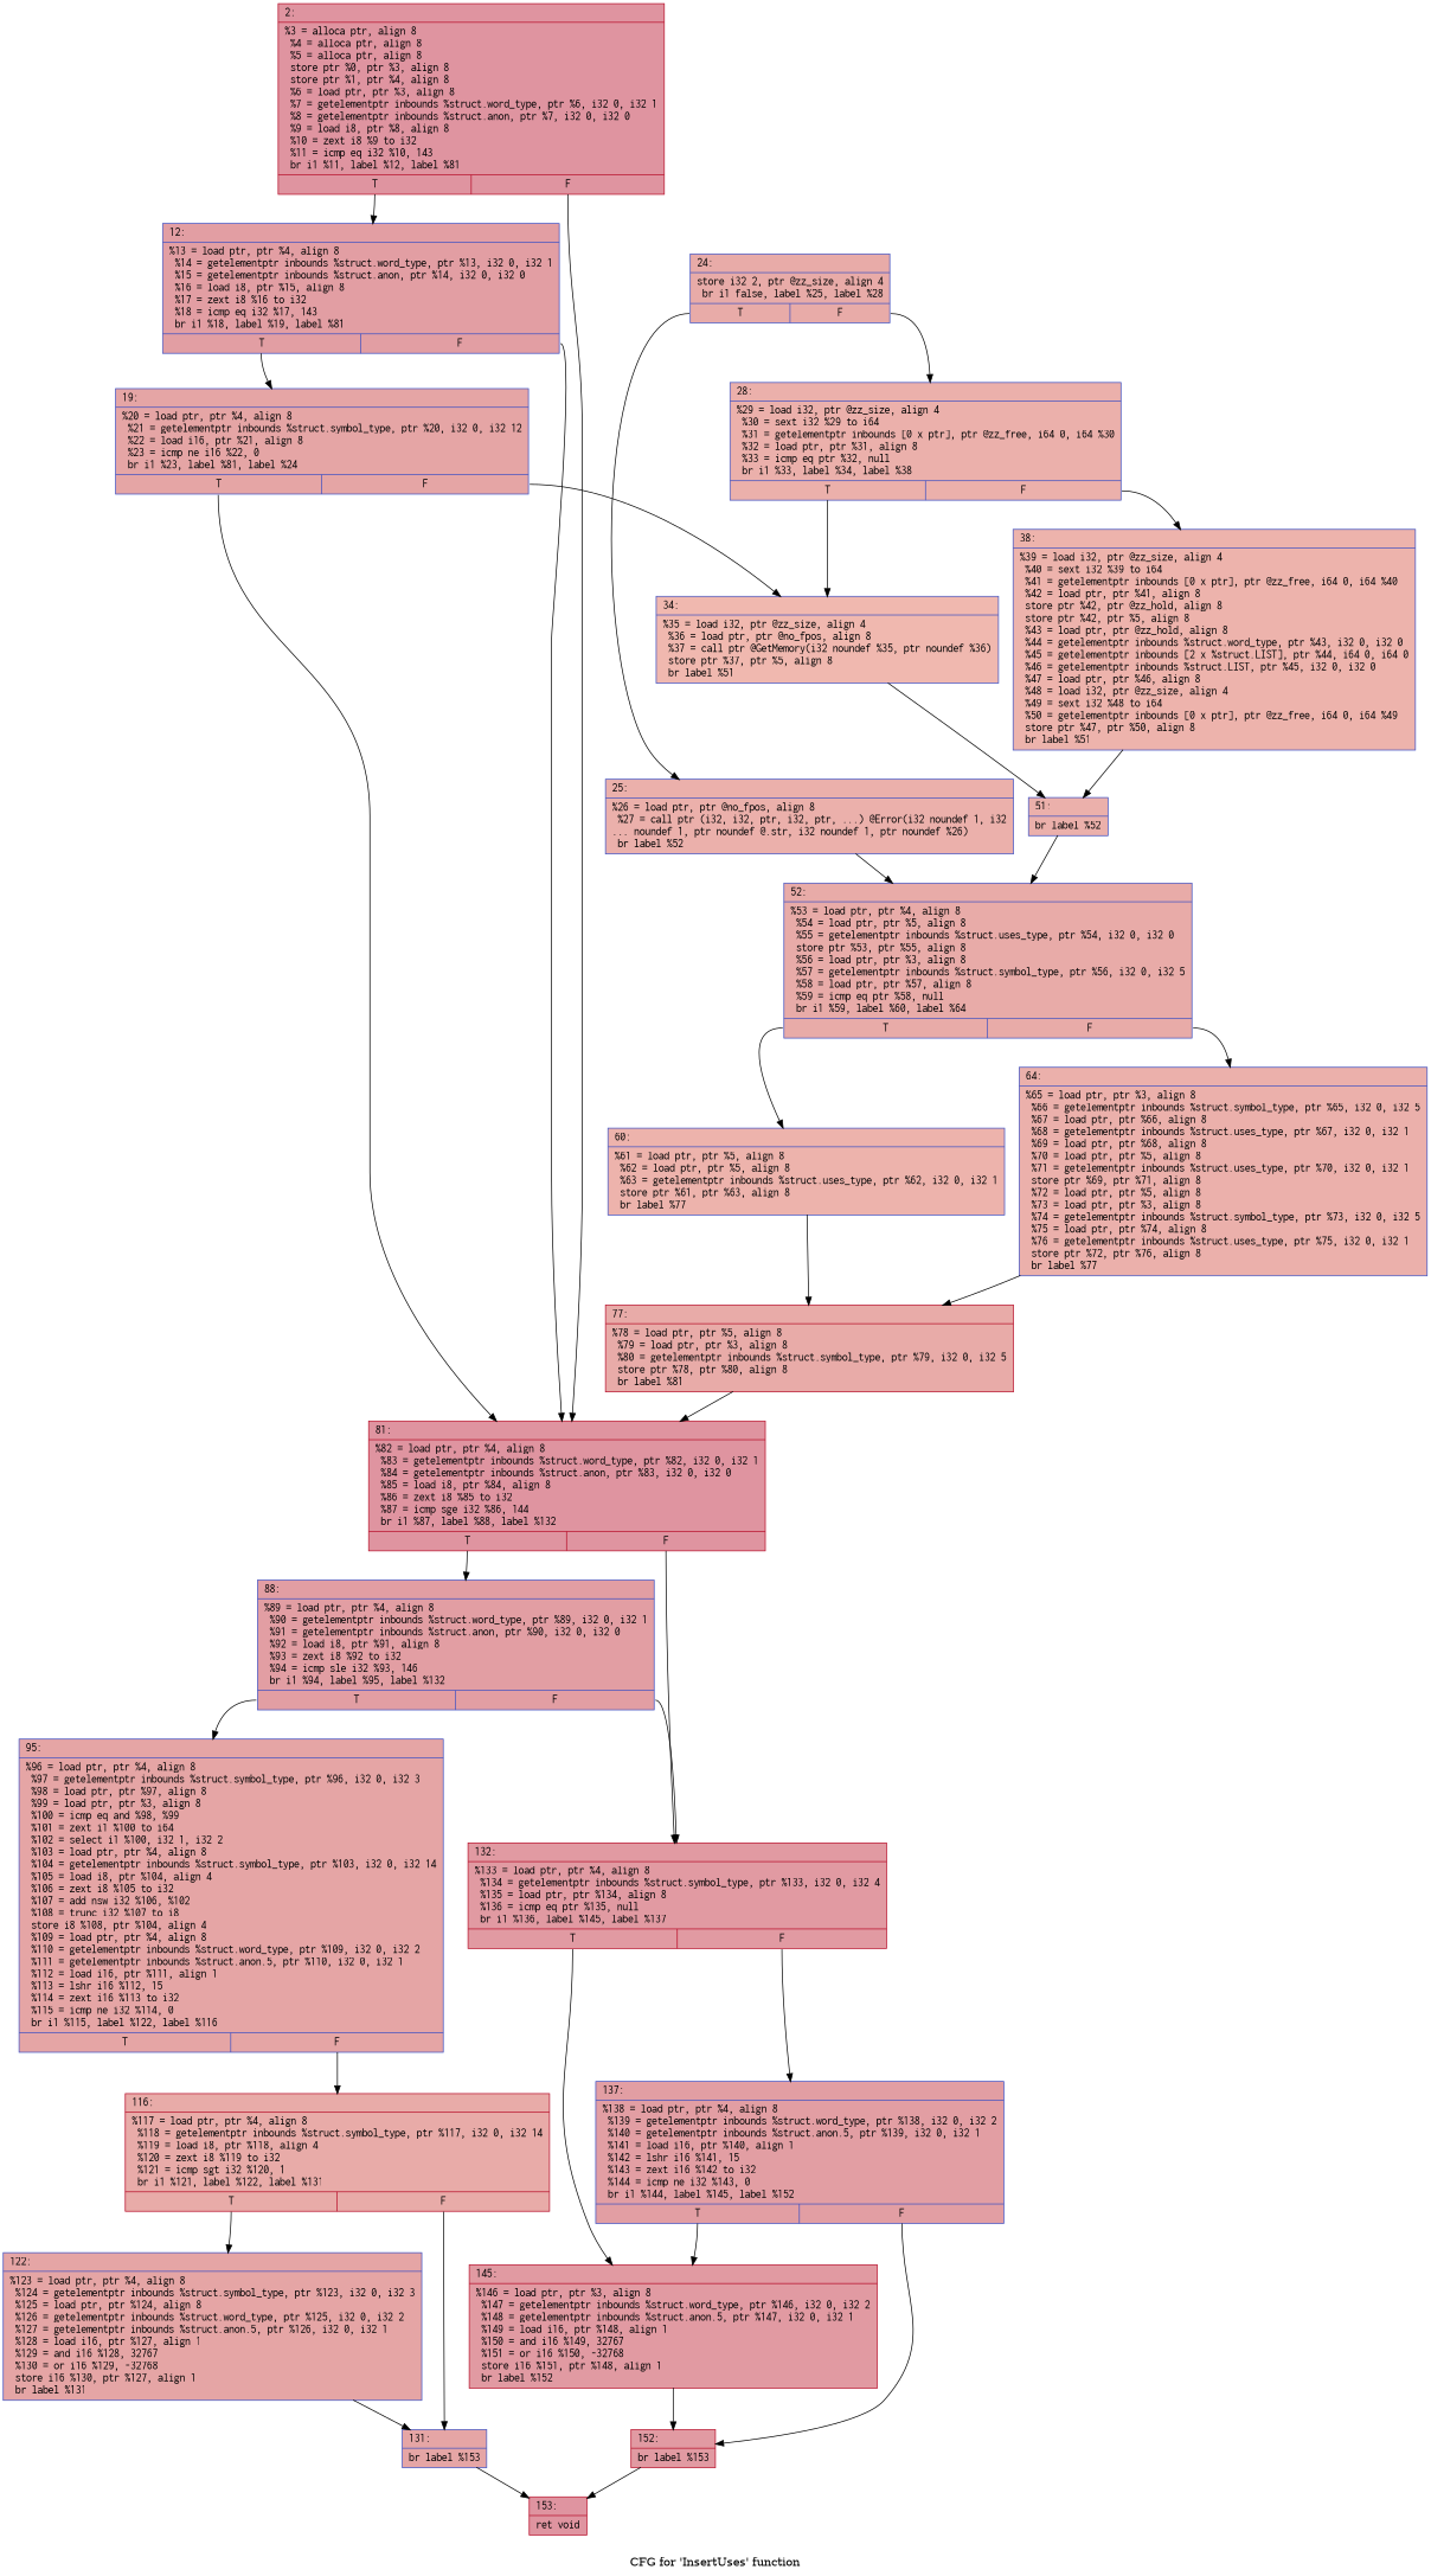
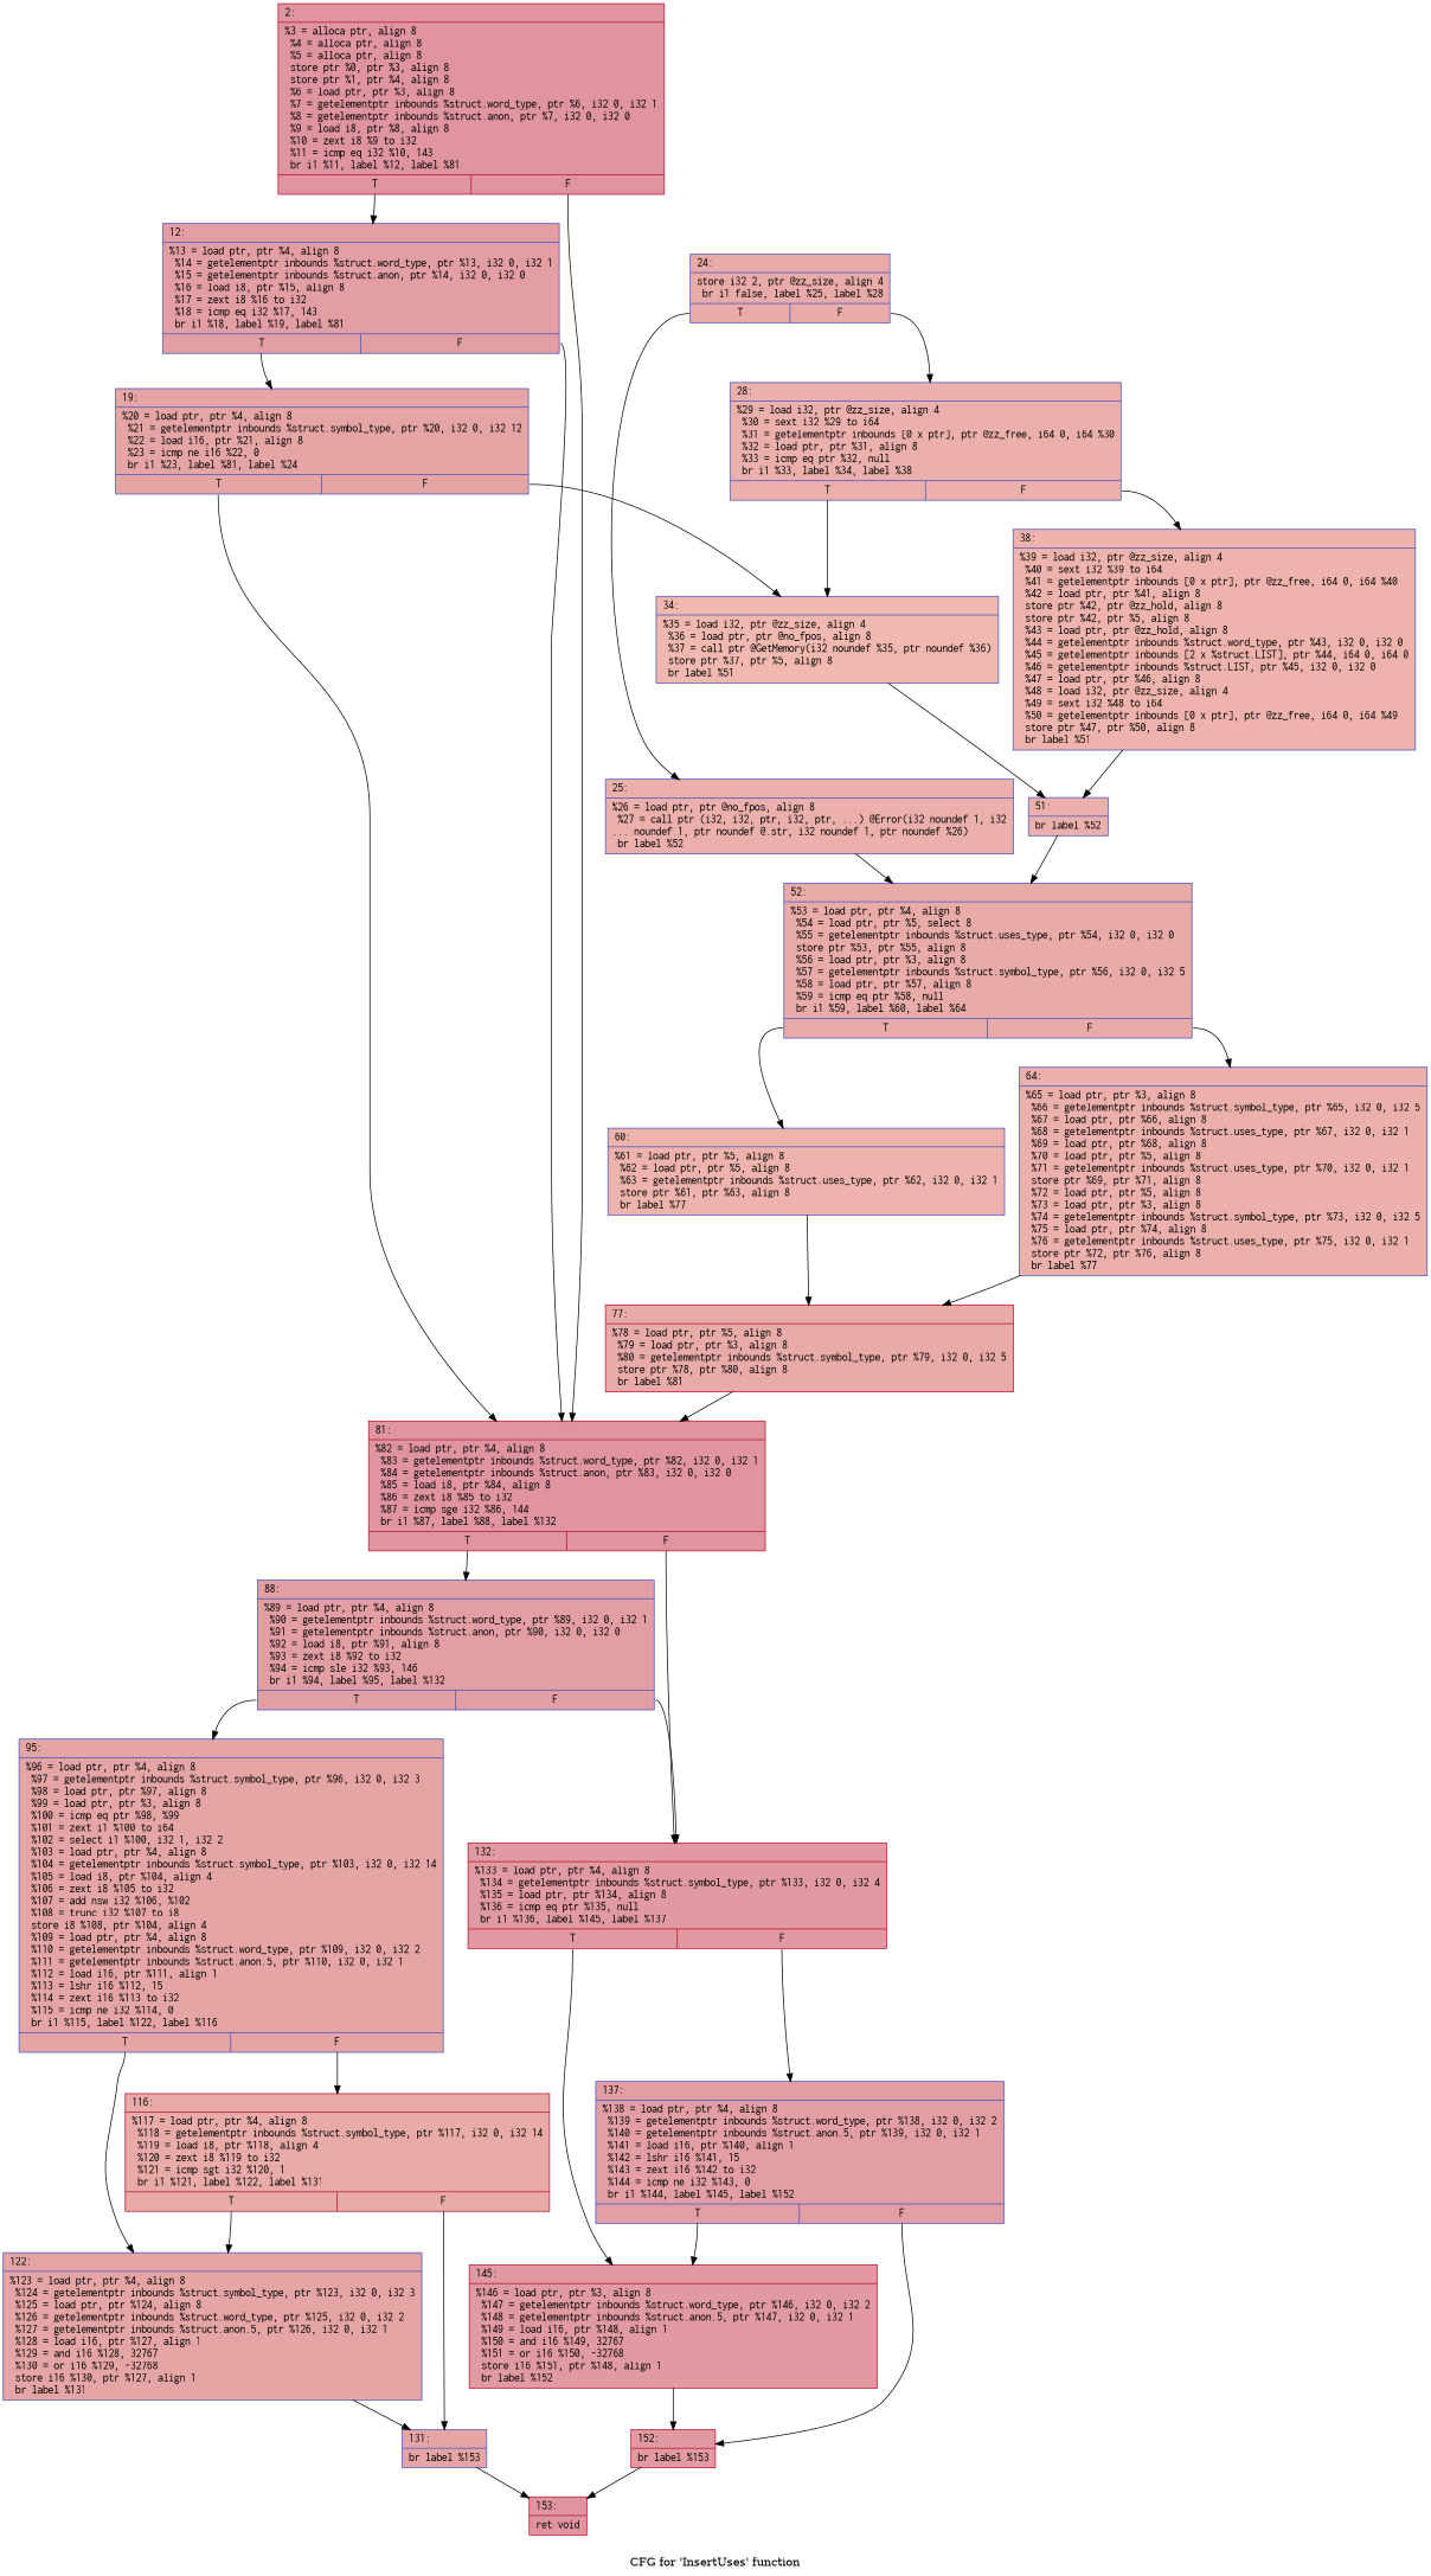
  digraph {
    label="CFG for 'InsertUses' function"
    node [color="#3d50c3ff" fillcolor="#c5333470" fontname=Courier shape=record style=filled]
    edge [tailport=s0]
    n1 [color="#b70d28ff" fillcolor="#b70d2870" label="{2:\l|  %3 = alloca ptr, align 8\l  %4 = alloca ptr, align 8\l  %5 = alloca ptr, align 8\l  store ptr %0, ptr %3, align 8\l  store ptr %1, ptr %4, align 8\l  %6 = load ptr, ptr %3, align 8\l  %7 = getelementptr inbounds %struct.word_type, ptr %6, i32 0, i32 1\l  %8 = getelementptr inbounds %struct.anon, ptr %7, i32 0, i32 0\l  %9 = load i8, ptr %8, align 8\l  %10 = zext i8 %9 to i32\l  %11 = icmp eq i32 %10, 143\l  br i1 %11, label %12, label %81\l|{<s0>T|<s1>F}}"]
    n2 [fillcolor="#be242e70" label="{12:\l|  %13 = load ptr, ptr %4, align 8\l  %14 = getelementptr inbounds %struct.word_type, ptr %13, i32 0, i32 1\l  %15 = getelementptr inbounds %struct.anon, ptr %14, i32 0, i32 0\l  %16 = load i8, ptr %15, align 8\l  %17 = zext i8 %16 to i32\l  %18 = icmp eq i32 %17, 143\l  br i1 %18, label %19, label %81\l|{<s0>T|<s1>F}}"]
    n3 [color="#b70d28ff" fillcolor="#b70d2870" label="{81:\l|  %82 = load ptr, ptr %4, align 8\l  %83 = getelementptr inbounds %struct.word_type, ptr %82, i32 0, i32 1\l  %84 = getelementptr inbounds %struct.anon, ptr %83, i32 0, i32 0\l  %85 = load i8, ptr %84, align 8\l  %86 = zext i8 %85 to i32\l  %87 = icmp sge i32 %86, 144\l  br i1 %87, label %88, label %132\l|{<s0>T|<s1>F}}"]
    n4 [label="{19:\l|  %20 = load ptr, ptr %4, align 8\l  %21 = getelementptr inbounds %struct.symbol_type, ptr %20, i32 0, i32 12\l  %22 = load i16, ptr %21, align 8\l  %23 = icmp ne i16 %22, 0\l  br i1 %23, label %81, label %24\l|{<s0>T|<s1>F}}"]
    n5 [fillcolor="#be242e70" label="{88:\l|  %89 = load ptr, ptr %4, align 8\l  %90 = getelementptr inbounds %struct.word_type, ptr %89, i32 0, i32 1\l  %91 = getelementptr inbounds %struct.anon, ptr %90, i32 0, i32 0\l  %92 = load i8, ptr %91, align 8\l  %93 = zext i8 %92 to i32\l  %94 = icmp sle i32 %93, 146\l  br i1 %94, label %95, label %132\l|{<s0>T|<s1>F}}"]
    n6 [color="#b70d28ff" fillcolor="#bb1b2c70" label="{132:\l|  %133 = load ptr, ptr %4, align 8\l  %134 = getelementptr inbounds %struct.symbol_type, ptr %133, i32 0, i32 4\l  %135 = load ptr, ptr %134, align 8\l  %136 = icmp eq ptr %135, null\l  br i1 %136, label %145, label %137\l|{<s0>T|<s1>F}}"]
    n7 [fillcolor="#dc5d4a70" label="{34:\l|  %35 = load i32, ptr @zz_size, align 4\l  %36 = load ptr, ptr @no_fpos, align 8\l  %37 = call ptr @GetMemory(i32 noundef %35, ptr noundef %36)\l  store ptr %37, ptr %5, align 8\l  br label %51\l}"]
-   n8 [label="{95:\l|  %96 = load ptr, ptr %4, align 8\l  %97 = getelementptr inbounds %struct.symbol_type, ptr %96, i32 0, i32 3\l  %98 = load ptr, ptr %97, align 8\l  %99 = load ptr, ptr %3, align 8\l  %100 = icmp eq and %98, %99\l  %101 = zext i1 %100 to i64\l  %102 = select i1 %100, i32 1, i32 2\l  %103 = load ptr, ptr %4, align 8\l  %104 = getelementptr inbounds %struct.symbol_type, ptr %103, i32 0, i32 14\l  %105 = load i8, ptr %104, align 4\l  %106 = zext i8 %105 to i32\l  %107 = add nsw i32 %106, %102\l  %108 = trunc i32 %107 to i8\l  store i8 %108, ptr %104, align 4\l  %109 = load ptr, ptr %4, align 8\l  %110 = getelementptr inbounds %struct.word_type, ptr %109, i32 0, i32 2\l  %111 = getelementptr inbounds %struct.anon.5, ptr %110, i32 0, i32 1\l  %112 = load i16, ptr %111, align 1\l  %113 = lshr i16 %112, 15\l  %114 = zext i16 %113 to i32\l  %115 = icmp ne i32 %114, 0\l  br i1 %115, label %122, label %116\l|{<s0>T|<s1>F}}"]
+   n8 [label="{95:\l|  %96 = load ptr, ptr %4, align 8\l  %97 = getelementptr inbounds %struct.symbol_type, ptr %96, i32 0, i32 3\l  %98 = load ptr, ptr %97, align 8\l  %99 = load ptr, ptr %3, align 8\l  %100 = icmp eq ptr %98, %99\l  %101 = zext i1 %100 to i64\l  %102 = select i1 %100, i32 1, i32 2\l  %103 = load ptr, ptr %4, align 8\l  %104 = getelementptr inbounds %struct.symbol_type, ptr %103, i32 0, i32 14\l  %105 = load i8, ptr %104, align 4\l  %106 = zext i8 %105 to i32\l  %107 = add nsw i32 %106, %102\l  %108 = trunc i32 %107 to i8\l  store i8 %108, ptr %104, align 4\l  %109 = load ptr, ptr %4, align 8\l  %110 = getelementptr inbounds %struct.word_type, ptr %109, i32 0, i32 2\l  %111 = getelementptr inbounds %struct.anon.5, ptr %110, i32 0, i32 1\l  %112 = load i16, ptr %111, align 1\l  %113 = lshr i16 %112, 15\l  %114 = zext i16 %113 to i32\l  %115 = icmp ne i32 %114, 0\l  br i1 %115, label %122, label %116\l|{<s0>T|<s1>F}}"]
    n9 [color="#b70d28ff" fillcolor="#bb1b2c70" label="{145:\l|  %146 = load ptr, ptr %3, align 8\l  %147 = getelementptr inbounds %struct.word_type, ptr %146, i32 0, i32 2\l  %148 = getelementptr inbounds %struct.anon.5, ptr %147, i32 0, i32 1\l  %149 = load i16, ptr %148, align 1\l  %150 = and i16 %149, 32767\l  %151 = or i16 %150, -32768\l  store i16 %151, ptr %148, align 1\l  br label %152\l}"]
    n10 [fillcolor="#be242e70" label="{137:\l|  %138 = load ptr, ptr %4, align 8\l  %139 = getelementptr inbounds %struct.word_type, ptr %138, i32 0, i32 2\l  %140 = getelementptr inbounds %struct.anon.5, ptr %139, i32 0, i32 1\l  %141 = load i16, ptr %140, align 1\l  %142 = lshr i16 %141, 15\l  %143 = zext i16 %142 to i32\l  %144 = icmp ne i32 %143, 0\l  br i1 %144, label %145, label %152\l|{<s0>T|<s1>F}}"]
    n11 [fillcolor="#cc403a70" label="{24:\l|  store i32 2, ptr @zz_size, align 4\l  br i1 false, label %25, label %28\l|{<s0>T|<s1>F}}"]
    n12 [fillcolor="#d24b4070" label="{25:\l|  %26 = load ptr, ptr @no_fpos, align 8\l  %27 = call ptr (i32, i32, ptr, i32, ptr, ...) @Error(i32 noundef 1, i32\l... noundef 1, ptr noundef @.str, i32 noundef 1, ptr noundef %26)\l  br label %52\l}"]
    n13 [fillcolor="#d24b4070" label="{28:\l|  %29 = load i32, ptr @zz_size, align 4\l  %30 = sext i32 %29 to i64\l  %31 = getelementptr inbounds [0 x ptr], ptr @zz_free, i64 0, i64 %30\l  %32 = load ptr, ptr %31, align 8\l  %33 = icmp eq ptr %32, null\l  br i1 %33, label %34, label %38\l|{<s0>T|<s1>F}}"]
-   n14 [fillcolor="#cc403a70" label="{52:\l|  %53 = load ptr, ptr %4, align 8\l  %54 = load ptr, ptr %5, align 8\l  %55 = getelementptr inbounds %struct.uses_type, ptr %54, i32 0, i32 0\l  store ptr %53, ptr %55, align 8\l  %56 = load ptr, ptr %3, align 8\l  %57 = getelementptr inbounds %struct.symbol_type, ptr %56, i32 0, i32 5\l  %58 = load ptr, ptr %57, align 8\l  %59 = icmp eq ptr %58, null\l  br i1 %59, label %60, label %64\l|{<s0>T|<s1>F}}"]
+   n14 [fillcolor="#cc403a70" label="{52:\l|  %53 = load ptr, ptr %4, align 8\l  %54 = load ptr, ptr %5, select 8\l  %55 = getelementptr inbounds %struct.uses_type, ptr %54, i32 0, i32 0\l  store ptr %53, ptr %55, align 8\l  %56 = load ptr, ptr %3, align 8\l  %57 = getelementptr inbounds %struct.symbol_type, ptr %56, i32 0, i32 5\l  %58 = load ptr, ptr %57, align 8\l  %59 = icmp eq ptr %58, null\l  br i1 %59, label %60, label %64\l|{<s0>T|<s1>F}}"]
    n15 [fillcolor="#d6524470" label="{38:\l|  %39 = load i32, ptr @zz_size, align 4\l  %40 = sext i32 %39 to i64\l  %41 = getelementptr inbounds [0 x ptr], ptr @zz_free, i64 0, i64 %40\l  %42 = load ptr, ptr %41, align 8\l  store ptr %42, ptr @zz_hold, align 8\l  store ptr %42, ptr %5, align 8\l  %43 = load ptr, ptr @zz_hold, align 8\l  %44 = getelementptr inbounds %struct.word_type, ptr %43, i32 0, i32 0\l  %45 = getelementptr inbounds [2 x %struct.LIST], ptr %44, i64 0, i64 0\l  %46 = getelementptr inbounds %struct.LIST, ptr %45, i32 0, i32 0\l  %47 = load ptr, ptr %46, align 8\l  %48 = load i32, ptr @zz_size, align 4\l  %49 = sext i32 %48 to i64\l  %50 = getelementptr inbounds [0 x ptr], ptr @zz_free, i64 0, i64 %49\l  store ptr %47, ptr %50, align 8\l  br label %51\l}"]
    n16 [fillcolor="#d6524470" label="{60:\l|  %61 = load ptr, ptr %5, align 8\l  %62 = load ptr, ptr %5, align 8\l  %63 = getelementptr inbounds %struct.uses_type, ptr %62, i32 0, i32 1\l  store ptr %61, ptr %63, align 8\l  br label %77\l}"]
    n17 [fillcolor="#d24b4070" label="{64:\l|  %65 = load ptr, ptr %3, align 8\l  %66 = getelementptr inbounds %struct.symbol_type, ptr %65, i32 0, i32 5\l  %67 = load ptr, ptr %66, align 8\l  %68 = getelementptr inbounds %struct.uses_type, ptr %67, i32 0, i32 1\l  %69 = load ptr, ptr %68, align 8\l  %70 = load ptr, ptr %5, align 8\l  %71 = getelementptr inbounds %struct.uses_type, ptr %70, i32 0, i32 1\l  store ptr %69, ptr %71, align 8\l  %72 = load ptr, ptr %5, align 8\l  %73 = load ptr, ptr %3, align 8\l  %74 = getelementptr inbounds %struct.symbol_type, ptr %73, i32 0, i32 5\l  %75 = load ptr, ptr %74, align 8\l  %76 = getelementptr inbounds %struct.uses_type, ptr %75, i32 0, i32 1\l  store ptr %72, ptr %76, align 8\l  br label %77\l}"]
    n18 [fillcolor="#d24b4070" label="{51:\l|  br label %52\l}"]
    n19 [color="#b70d28ff" fillcolor="#cc403a70" label="{77:\l|  %78 = load ptr, ptr %5, align 8\l  %79 = load ptr, ptr %3, align 8\l  %80 = getelementptr inbounds %struct.symbol_type, ptr %79, i32 0, i32 5\l  store ptr %78, ptr %80, align 8\l  br label %81\l}"]
    n20 [label="{122:\l|  %123 = load ptr, ptr %4, align 8\l  %124 = getelementptr inbounds %struct.symbol_type, ptr %123, i32 0, i32 3\l  %125 = load ptr, ptr %124, align 8\l  %126 = getelementptr inbounds %struct.word_type, ptr %125, i32 0, i32 2\l  %127 = getelementptr inbounds %struct.anon.5, ptr %126, i32 0, i32 1\l  %128 = load i16, ptr %127, align 1\l  %129 = and i16 %128, 32767\l  %130 = or i16 %129, -32768\l  store i16 %130, ptr %127, align 1\l  br label %131\l}"]
    n21 [color="#b70d28ff" fillcolor="#cc403a70" label="{116:\l|  %117 = load ptr, ptr %4, align 8\l  %118 = getelementptr inbounds %struct.symbol_type, ptr %117, i32 0, i32 14\l  %119 = load i8, ptr %118, align 4\l  %120 = zext i8 %119 to i32\l  %121 = icmp sgt i32 %120, 1\l  br i1 %121, label %122, label %131\l|{<s0>T|<s1>F}}"]
    n22 [color="#b70d28ff" fillcolor="#bb1b2c70" label="{152:\l|  br label %153\l}"]
    n23 [label="{131:\l|  br label %153\l}"]
    n24 [color="#b70d28ff" fillcolor="#b70d2870" label="{153:\l|  ret void\l}"]
    n1 -> n2
    n1 -> n3 [tailport=s1]
    n2 -> n3 [tailport=s1]
    n2 -> n4
    n3 -> n5
    n3 -> n6 [tailport=s1]
    n4 -> n3
    n4 -> n7 [tailport=s1]
    n5 -> n6 [tailport=s1]
    n5 -> n8
    n6 -> n9
    n6 -> n10 [tailport=s1]
    n7 -> n18
+   n8 -> n20
    n8 -> n21 [tailport=s1]
    n9 -> n22
    n10 -> n9
    n10 -> n22 [tailport=s1]
    n11 -> n12
    n11 -> n13 [tailport=s1]
    n12 -> n14
    n13 -> n7
    n13 -> n15 [tailport=s1]
    n14 -> n16
    n14 -> n17 [tailport=s1]
    n15 -> n18
    n16 -> n19
    n17 -> n19
    n18 -> n14
    n19 -> n3
    n20 -> n23
    n21 -> n20
    n21 -> n23 [tailport=s1]
    n22 -> n24
    n23 -> n24
  }
